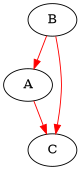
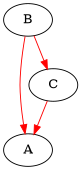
  digraph {
    edge [color=red]
    B
    A
    C
    B -> A
    B -> C
-   A -> C
+   C -> A
  }
